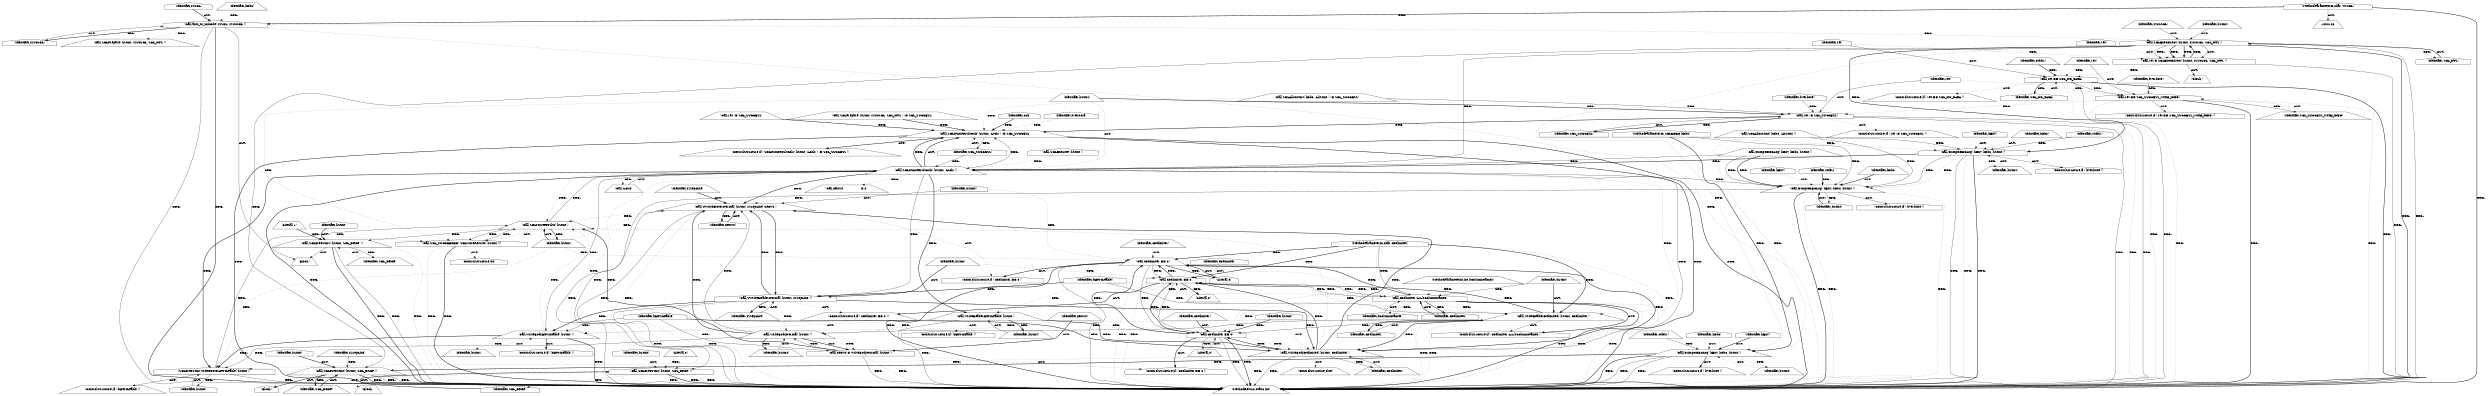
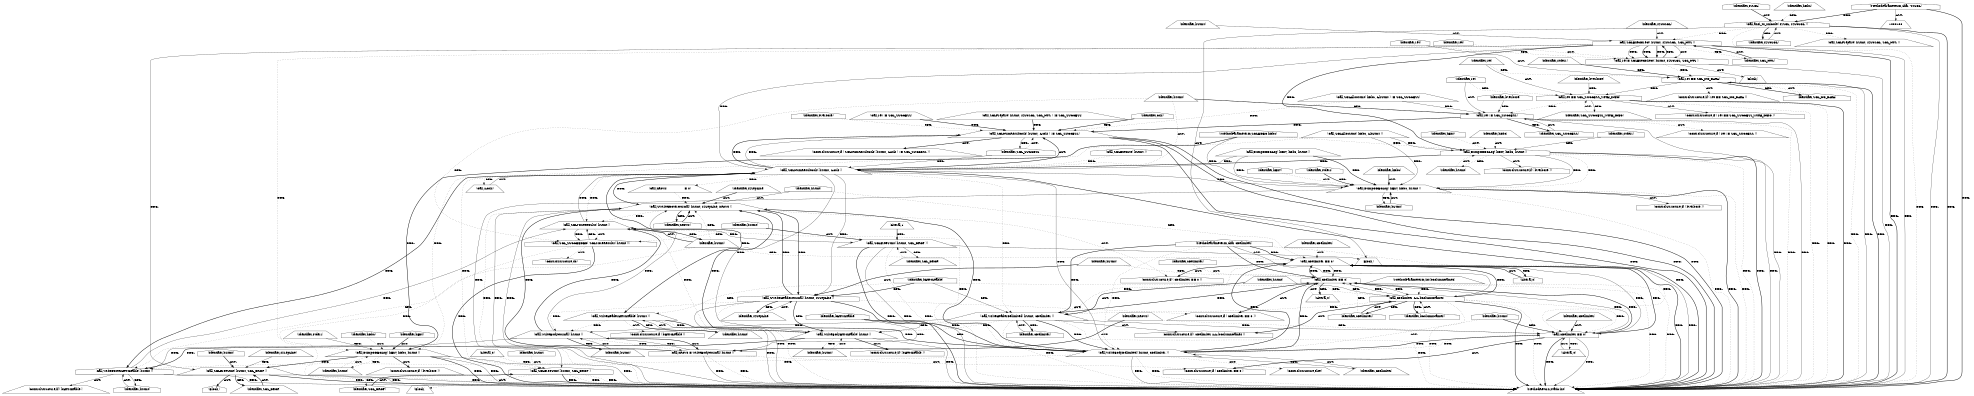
  digraph {
    node [shape=trapezium]
    edge [style=bold]
    n1 [label="(Call,SQLExecDirect( hStmt, szUcSQL, SQL_NTS ))" shape=house]
    n2 [label="(Call,ret = SQLExecDirect( hStmt, szUcSQL, SQL_NTS ))" shape=house]
    n3 [label="(Call,DumpODBCLog( hEnv, hDbc, hStmt ))" shape=house]
    n4 [label="(Call,SQLNumResultCols( hStmt, &cols ))"]
    n5 [label="(Call,DumpODBCLog( hEnv, hDbc, hStmt ))"]
    n6 [label="(Call,SQLFreeStmt( hStmt, SQL_DROP ))"]
    n7 [label="(MethodReturn,static int)"]
    n8 [label="(Identifier,SQL_NTS)" shape=house]
    n9 [label="(Call,ret == SQL_NO_DATA)" shape=house]
    n10 [label="(Block,)"]
    n11 [label="(Call,DumpODBCLog( hEnv, hDbc, hStmt ))"]
    n12 [label="(Identifier,hStmt)"]
    n13 [label="(ControlStructure,if ( bVerbose ))" shape=house]
    n14 [label="(Call,SQLNumResultCols( hStmt, &cols ) != SQL_SUCCESS)"]
    n15 [label="(Call,SQLFreeStmt( hStmt, SQL_DROP ))" shape=house]
    n16 [label="(Call,WriteHeaderHTMLTable( hStmt ))"]
    n17 [label="(Call,WriteBodyHTMLTable( hStmt ))"]
-   n18 [label="(SQLFreeStmt,WriteFooterHTMLTable( hStmt ))" shape=house]
+   n18 [label="(Call,WriteFooterHTMLTable( hStmt ))" shape=house]
    n19 [label="(Call,SQLMoreResults( hStmt ))"]
    n20 [label="(Call,UWriteFooterNormal( hStmt, szSepLine, nRows ))"]
    n21 [label="(Call,UWriteHeaderNormal( hStmt, szSepLine ))" shape=house]
    n22 [label="(Call,WriteBodyDelimited( hStmt, cDelimiter ))"]
    n23 [label="(Call,WriteHeaderDelimited( hStmt, cDelimiter ))"]
    n24 [label="(Call,&cols)"]
    n25 [label="(Call,nRows                   = 0)"]
    n26 [label="(Identifier,hStmt)"]
    n27 [label="(ControlStructure,if ( bVerbose ))"]
    n28 [label="(Identifier,SQL_DROP)"]
    n29 [label="(Block,)" shape=house]
    n30 [label="(Call,ansi_to_unicode( szSQL, szUcSQL ))" shape=house]
    n31 [label="(Block,)"]
    n32 [label="(Identifier,szUcSQL)" shape=house]
    n33 [label="(Call,SQLPrepare( hStmt, szUcSQL, SQL_NTS ))"]
    n34 [label="(MethodParameterIn,char *szSQL)" shape=house]
    1000106
    n36 [label="(Call,ret == SQL_SUCCESS_WITH_INFO)" shape=house]
    n37 [label="(ControlStructure,if ( ret == SQL_NO_DATA ))"]
    n38 [label="(Identifier,SQL_NO_DATA)" shape=house]
    n39 [label="(Call,ret != SQL_SUCCESS)" shape=house]
    n40 [label="(Identifier,SQL_SUCCESS_WITH_INFO)"]
    n41 [label="(ControlStructure,if ( ret == SQL_SUCCESS_WITH_INFO ))" shape=house]
    n42 [label="(ControlStructure,if ( ret != SQL_SUCCESS ))"]
    n43 [label="(Identifier,SQL_SUCCESS)" shape=house]
    n44 [label="(Identifier,SQL_SUCCESS)" shape=house]
    n45 [label="(ControlStructure,if ( SQLNumResultCols( hStmt, &cols ) != SQL_SUCCESS ))"]
    n46 [label="(ControlStructure,if ( bVerbose ))" shape=house]
    n47 [label="(Identifier,hStmt)" shape=house]
    n48 [label="(Identifier,SQL_DROP)" shape=house]
    n49 [label="(Block,)"]
    n50 [label="(Call,WriteBodyNormal( hStmt ))"]
    n51 [label="(ControlStructure,if ( bHTMLTable ))" shape=house]
    n52 [label="(Identifier,hStmt)"]
    n53 [label="(ControlStructure,if ( bHTMLTable ))" shape=house]
    n54 [label="(Identifier,hStmt)"]
    n55 [label="(ControlStructure,if ( bHTMLTable ))"]
    n56 [label="(Identifier,hStmt)" shape=house]
    n57 [label="(Call,SQL_SUCCEEDED( SQLMoreResults( hStmt )))" shape=house]
    n58 [label="(Call,SQLFreeStmt( hStmt, SQL_DROP ))"]
    n59 [label="(Identifier,hStmt)"]
    n60 [label="(ControlStructure,if ( cDelimiter == 0 ))" shape=house]
    n61 [label="(Identifier,nRows)" shape=house]
    n62 [label="(Identifier,szSepLine)"]
    n63 [label="(ControlStructure,if ( cDelimiter == 0 ))"]
    n64 [label="(Call,nRows = WriteBodyNormal( hStmt ))" shape=house]
    n65 [label="(Identifier,hStmt)"]
    n66 [label="(Call,cDelimiter == 0)" shape=house]
    n67 [label="(Call,cDelimiter == 0)" shape=house]
    n68 [label="(Call,cDelimiter == 0)"]
    n69 [label="(ControlStructure,else)"]
    n70 [label="(Identifier,cDelimiter)"]
    n71 [label="(ControlStructure,if ( cDelimiter && bColumnNames ))" shape=house]
    n72 [label="(Identifier,cDelimiter)" shape=house]
    n73 [label="(ControlStructure,do)" shape=house]
    n74 [label="(Identifier,SQL_DROP)"]
    n75 [label="(ControlStructure,if ( cDelimiter == 0 ))" shape=house]
    n76 [label="(Call,cDelimiter && bColumnNames)" shape=house]
    n77 [label="(Literal,0)"]
    n78 [label="(Literal,0)"]
    n79 [label="(Literal,0)" shape=house]
    n80 [label="(Identifier,cDelimiter)" shape=house]
    n81 [label="(Identifier,bColumnNames)" shape=house]
    n82 [label="(Identifier,hEnv)" shape=house]
    n83 [label="(Identifier,ret)" shape=house]
    n84 [label="(Identifier,cDelimiter)"]
    n85 [label="(Identifier,hStmt)"]
    n86 [label="(Identifier,cols)" shape=house]
    n87 [label="(Identifier,szSepLine)"]
    n88 [label="(Identifier,ret)"]
    n89 [label="(Literal,0)"]
    n90 [label="(Identifier,stderr)"]
    n91 [label="(Identifier,hStmt)" shape=house]
    n92 [label="(Identifier,szUcSQL)"]
    n93 [label="(Identifier,hDbc)"]
    n94 [label="(Call,SQLExecute( hStmt ))" shape=house]
    n95 [label="(Identifier,szSQL)" shape=house]
    n96 [label="(Identifier,bHTMLTable)" shape=house]
    n97 [label="(Identifier,bHTMLTable)" shape=house]
    n98 [label="(Call,SQLAllocStmt( hDbc, &hStmt ))"]
    n99 [label="(Identifier,bVerbose)" shape=house]
    n100 [label="(Identifier,hDbc)" shape=house]
    n101 [label="(Call,ret != SQL_SUCCESS)"]
    n102 [label="(Identifier,bVerbose)" shape=house]
    n103 [label="(Identifier,hStmt)"]
    n104 [label="(MethodParameterIn,int bColumnNames)"]
    n105 [label="(Identifier,bVerbose)"]
    n106 [label="(Call,SQLPrepare( hStmt, szUcSQL, SQL_NTS ) != SQL_SUCCESS)"]
    n107 [label="(Identifier,stderr)"]
    n108 [label="(Identifier,cDelimiter)"]
    n109 [label="(Identifier,hStmt)" shape=house]
    n110 [label="(Identifier,cDelimiter)" shape=house]
    n111 [label="(MethodParameterIn,SQLHDBC hDbc)" shape=house]
    n112 [label="(Identifier,hEnv)" shape=house]
    n113 [label="(Identifier,hStmt)" shape=house]
    n114 [label="(Identifier,nRows)"]
    n115 [label="(Literal,1)"]
    n116 [label="(Identifier,hStmt)" shape=house]
    n117 [label="(Identifier,stderr)" shape=house]
    n118 [label="(MethodParameterIn,char cDelimiter)" shape=house]
    n119 [label="(Identifier,hEnv)" shape=house]
    n120 [label="(Identifier,hStmt)"]
    n121 [label="(Identifier,hStmt)" shape=house]
    n122 [label="(Identifier,szSepLine)"]
    n123 [label="(Identifier,ret)" shape=house]
    n124 [label="(Call,SQLAllocStmt( hDbc, &hStmt ) != SQL_SUCCESS)"]
    n125 [label="(Identifier,hDbc)"]
    n126 [label="(Identifier,hStmt)"]
    n127 [label="(Identifier,ret)" shape=house]
    n128 [label="(Call,DumpODBCLog( hEnv, hDbc, hStmt ))"]
    n129 [label="(Identifier,hDbc)"]
    n130 [label="(Identifier,stderr)" shape=house]
    n1 -> n2 [label="AST: " style=solid]
    n1 -> n2 [label="DDG: " style=solid]
    n1 -> n2 [label="DDG: "]
    n1 -> n2 [label="DDG: "]
    n1 -> n3 [label="DDG: "]
    n1 -> n4 [label="DDG: " style=solid]
    n1 -> n5 [label="DDG: " style=dotted]
    n1 -> n6 [label="DDG: " style=solid]
    n1 -> n7 [label="DDG: "]
    n1 -> n7 [label="DDG: " style=solid]
    n1 -> n8 [label="CFG: " style=dotted]
    n2 -> n1 [label="CFG: "]
    n2 -> n7 [label="DDG: " style=solid]
    n2 -> n9 [label="DDG: " style=dotted]
    n2 -> n10 [label="AST: " style=solid]
    n3 -> n4 [label="DDG: "]
    n3 -> n7 [label="DDG: " style=dotted]
    n3 -> n7 [label="DDG: "]
    n3 -> n7 [label="DDG: " style=solid]
    n3 -> n11 [label="DDG: " style=dotted]
    n3 -> n11 [label="DDG: " style=solid]
    n3 -> n12 [label="CFG: " style=dotted]
    n3 -> n13 [label="AST: " style=solid]
    n4 -> n7 [label="DDG: "]
    n4 -> n11 [label="DDG: " style=solid]
    n4 -> n14 [label="AST: "]
    n4 -> n14 [label="DDG: "]
    n4 -> n14 [label="DDG: " style=solid]
    n4 -> n15 [label="DDG: " style=dotted]
    n4 -> n16 [label="DDG: "]
    n4 -> n17 [label="DDG: " style=solid]
    n4 -> n18 [label="DDG: "]
    n4 -> n19 [label="DDG: " style=dotted]
    n4 -> n20 [label="DDG: "]
    n4 -> n21 [label="DDG: " style=solid]
    n4 -> n22 [label="DDG: " style=solid]
    n4 -> n23 [label="DDG: " style=dotted]
    n4 -> n24 [label="CFG: " style=dotted]
    n4 -> n25 [label="DDG: " style=dotted]
    n5 -> n6 [label="DDG: "]
    n5 -> n7 [label="DDG: " style=solid]
    n5 -> n7 [label="DDG: "]
    n5 -> n7 [label="DDG: " style=solid]
    n5 -> n26 [label="CFG: " style=dotted]
    n5 -> n27 [label="AST: "]
    n6 -> n7 [label="DDG: "]
    n6 -> n7 [label="DDG: " style=solid]
    n6 -> n7 [label="DDG: " style=solid]
    n6 -> n28 [label="CFG: "]
    n6 -> n29 [label="AST: "]
    n8 -> n1 [label="AST: "]
    n9 -> n7 [label="DDG: " style=dotted]
    n9 -> n7 [label="DDG: " style=solid]
    n9 -> n7 [label="DDG: "]
    n9 -> n36 [label="DDG: " style=solid]
    n9 -> n37 [label="AST: " style=dotted]
    n9 -> n38 [label="CFG: "]
    n11 -> n7 [label="DDG: " style=dotted]
    n11 -> n7 [label="DDG: "]
    n11 -> n7 [label="DDG: " style=dotted]
    n11 -> n15 [label="DDG: " style=solid]
    n11 -> n46 [label="AST: " style=solid]
    n11 -> n47 [label="CFG: " style=solid]
    n12 -> n3 [label="AST: " style=dotted]
    n14 -> n7 [label="DDG: "]
    n14 -> n7 [label="DDG: "]
    n14 -> n7 [label="DDG: "]
    n14 -> n44 [label="CFG: " style=solid]
    n14 -> n45 [label="AST: "]
    n15 -> n7 [label="DDG: "]
    n15 -> n7 [label="DDG: " style=dotted]
    n15 -> n7 [label="DDG: " style=dotted]
    n15 -> n48 [label="CFG: " style=dotted]
    n15 -> n49 [label="AST: " style=dotted]
    n16 -> n7 [label="DDG: " style=solid]
-   n16 -> n17 [label="AST: " style=dotted]
+   n16 -> n17 [label="DDG: " style=dotted]
    n16 -> n22 [label="DDG: "]
    n16 -> n50 [label="DDG: " style=dotted]
    n16 -> n51 [label="AST: " style=dotted]
    n16 -> n52 [label="CFG: "]
-   n17 -> n7 [label="DDG: "]
+   n17 -> n7 [label="DDG: " style=solid]
    n17 -> n18 [label="DDG: "]
    n17 -> n19 [label="DDG: " style=dotted]
+   n17 -> n20 [label="DDG: "]
    n17 -> n53 [label="AST: "]
    n17 -> n54 [label="CFG: " style=dotted]
    n18 -> n7 [label="DDG: " style=solid]
    n18 -> n19 [label="DDG: " style=solid]
    n18 -> n55 [label="AST: " style=solid]
    n18 -> n56 [label="CFG: " style=solid]
    n19 -> n4 [label="DDG: " style=solid]
    n19 -> n57 [label="AST: " style=dotted]
    n19 -> n57 [label="DDG: " style=solid]
    n19 -> n58 [label="DDG: " style=solid]
    n19 -> n59 [label="CFG: "]
    n20 -> n7 [label="DDG: " style=dotted]
    n20 -> n7 [label="DDG: " style=solid]
    n20 -> n7 [label="DDG: " style=solid]
    n20 -> n19 [label="DDG: " style=dotted]
    n20 -> n21 [label="DDG: "]
    n20 -> n60 [label="AST: " style=dotted]
    n20 -> n61 [label="CFG: "]
    n21 -> n7 [label="DDG: " style=solid]
    n21 -> n7 [label="DDG: " style=dotted]
    n21 -> n17 [label="CFG: "]
    n21 -> n20 [label="DDG: "]
    n21 -> n22 [label="DDG: "]
    n21 -> n50 [label="DDG: " style=dotted]
    n21 -> n62 [label="CFG: "]
    n21 -> n63 [label="AST: " style=dotted]
    n22 -> n7 [label="DDG: " style=dotted]
    n22 -> n7 [label="DDG: " style=solid]
    n22 -> n18 [label="DDG: " style=dotted]
    n22 -> n19 [label="DDG: " style=dotted]
    n22 -> n20 [label="DDG: "]
    n22 -> n66 [label="DDG: "]
    n22 -> n67 [label="DDG: "]
    n22 -> n68 [label="DDG: "]
    n22 -> n69 [label="AST: " style=dotted]
    n22 -> n70 [label="CFG: " style=solid]
    n23 -> n7 [label="DDG: " style=dotted]
    n23 -> n7 [label="DDG: " style=dotted]
    n23 -> n17 [label="DDG: " style=dotted]
    n23 -> n22 [label="DDG: "]
    n23 -> n50 [label="DDG: " style=solid]
    n23 -> n66 [label="DDG: "]
    n23 -> n67 [label="DDG: " style=solid]
    n23 -> n68 [label="DDG: " style=dotted]
    n23 -> n71 [label="AST: " style=solid]
    n23 -> n72 [label="CFG: "]
    n24 -> n4 [label="AST: " style=solid]
    n25 -> n20 [label="DDG: " style=dotted]
    n26 -> n5 [label="AST: " style=dotted]
    n28 -> n6 [label="AST: "]
    n30 -> n1 [label="DDG: " style=dotted]
    n30 -> n7 [label="DDG: " style=solid]
    n30 -> n7 [label="DDG: "]
    n30 -> n7 [label="DDG: " style=dotted]
    n30 -> n31 [label="AST: " style=solid]
    n30 -> n32 [label="CFG: "]
    n30 -> n33 [label="DDG: " style=dotted]
    n32 -> n30 [label="AST: " style=solid]
    n34 -> n7 [label="DDG: "]
    n34 -> n30 [label="DDG: "]
    n34 -> 1000106 [label="AST: " style=solid]
    n36 -> n7 [label="DDG: " style=dotted]
    n36 -> n7 [label="DDG: "]
    n36 -> n7 [label="DDG: " style=dotted]
    n36 -> n39 [label="DDG: " style=dotted]
    n36 -> n40 [label="CFG: " style=solid]
    n36 -> n41 [label="AST: " style=solid]
    n38 -> n9 [label="AST: " style=dotted]
    n39 -> n7 [label="DDG: " style=solid]
    n39 -> n7 [label="DDG: " style=dotted]
    n39 -> n7 [label="DDG: " style=solid]
    n39 -> n14 [label="DDG: "]
    n39 -> n42 [label="AST: " style=dotted]
    n39 -> n43 [label="CFG: "]
    n40 -> n36 [label="AST: " style=dotted]
    n43 -> n39 [label="AST: " style=solid]
    n44 -> n4 [label="CFG: " style=solid]
    n44 -> n14 [label="AST: " style=dotted]
    n47 -> n11 [label="AST: "]
    n48 -> n15 [label="AST: "]
    n50 -> n18 [label="DDG: " style=solid]
    n50 -> n19 [label="DDG: "]
    n50 -> n20 [label="DDG: " style=solid]
    n50 -> n64 [label="AST: "]
    n50 -> n64 [label="DDG: " style=dotted]
    n50 -> n65 [label="CFG: "]
    n52 -> n16 [label="AST: " style=solid]
    n54 -> n17 [label="AST: " style=dotted]
    n56 -> n18 [label="AST: " style=solid]
    n57 -> n7 [label="DDG: " style=dotted]
    n57 -> n7 [label="DDG: "]
    n57 -> n19 [label="CFG: " style=solid]
    n57 -> n73 [label="AST: " style=dotted]
    n58 -> n7 [label="DDG: "]
    n58 -> n7 [label="DDG: " style=solid]
    n58 -> n7 [label="DDG: " style=dotted]
    n58 -> n31 [label="AST: " style=solid]
    n58 -> n74 [label="CFG: " style=solid]
    n59 -> n18 [label="CFG: " style=dotted]
    n59 -> n19 [label="AST: "]
    n59 -> n20 [label="CFG: " style=dotted]
    n59 -> n68 [label="CFG: " style=dotted]
    n61 -> n20 [label="AST: "]
    n62 -> n21 [label="AST: " style=solid]
    n64 -> n7 [label="DDG: " style=dotted]
    n64 -> n7 [label="DDG: " style=solid]
    n64 -> n20 [label="DDG: "]
    n64 -> n50 [label="CFG: " style=solid]
    n64 -> n75 [label="AST: " style=dotted]
    n65 -> n50 [label="AST: " style=solid]
    n66 -> n7 [label="DDG: " style=dotted]
    n66 -> n7 [label="DDG: " style=dotted]
    n66 -> n63 [label="AST: "]
    n66 -> n67 [label="DDG: " style=solid]
    n66 -> n68 [label="DDG: "]
    n66 -> n76 [label="DDG: " style=solid]
    n66 -> n77 [label="CFG: "]
    n67 -> n7 [label="DDG: "]
    n67 -> n7 [label="DDG: " style=solid]
    n67 -> n22 [label="DDG: " style=dotted]
    n67 -> n66 [label="DDG: "]
    n67 -> n68 [label="DDG: "]
    n67 -> n75 [label="AST: "]
    n67 -> n78 [label="CFG: " style=solid]
    n68 -> n7 [label="DDG: "]
    n68 -> n7 [label="DDG: " style=solid]
    n68 -> n60 [label="AST: "]
    n68 -> n66 [label="DDG: " style=solid]
    n68 -> n67 [label="DDG: " style=solid]
    n68 -> n79 [label="CFG: "]
    n70 -> n22 [label="AST: " style=solid]
    n72 -> n23 [label="AST: " style=solid]
    n74 -> n58 [label="AST: " style=dotted]
    n76 -> n7 [label="DDG: " style=dotted]
    n76 -> n7 [label="DDG: "]
    n76 -> n7 [label="DDG: " style=dotted]
    n76 -> n23 [label="DDG: " style=dotted]
    n76 -> n66 [label="DDG: " style=solid]
    n76 -> n67 [label="DDG: " style=dotted]
    n76 -> n68 [label="DDG: "]
    n76 -> n71 [label="AST: "]
    n76 -> n80 [label="CFG: "]
-   n76 -> n81 [label="CFG: " style=dotted]
+   n76 -> n81 [label="CFG: "]
    n77 -> n66 [label="AST: " style=dotted]
    n78 -> n67 [label="AST: " style=solid]
    n79 -> n68 [label="AST: "]
    n80 -> n66 [label="CFG: " style=dotted]
    n80 -> n76 [label="AST: "]
    n81 -> n76 [label="AST: " style=solid]
    n82 -> n3 [label="AST: " style=dotted]
    n83 -> n2 [label="AST: " style=dotted]
    n84 -> n67 [label="AST: "]
    n85 -> n1 [label="AST: " style=solid]
    n86 -> n14 [label="CFG: "]
    n87 -> n20 [label="AST: "]
    n88 -> n9 [label="CFG: " style=dotted]
    n88 -> n36 [label="AST: " style=solid]
    n89 -> n15 [label="CFG: " style=dotted]
    n90 -> n5 [label="CFG: " style=solid]
    n91 -> n20 [label="AST: " style=solid]
    n91 -> n68 [label="CFG: " style=dotted]
    n92 -> n1 [label="AST: " style=solid]
    n93 -> n3 [label="AST: " style=dotted]
    n94 -> n4 [label="DDG: " style=dotted]
    n95 -> n30 [label="AST: "]
    n96 -> n16 [label="CFG: " style=dotted]
    n96 -> n21 [label="CFG: "]
    n96 -> n23 [label="CFG: " style=solid]
    n96 -> n76 [label="CFG: " style=dotted]
    n97 -> n17 [label="CFG: " style=solid]
    n97 -> n22 [label="CFG: "]
    n97 -> n64 [label="CFG: " style=solid]
    n98 -> n3 [label="DDG: " style=solid]
    n98 -> n5 [label="DDG: " style=dotted]
    n98 -> n11 [label="DDG: " style=solid]
    n99 -> n14 [label="CFG: " style=dotted]
    n100 -> n5 [label="AST: " style=dotted]
    n101 -> n14 [label="DDG: "]
    n102 -> n39 [label="CFG: " style=solid]
    n103 -> n4 [label="AST: " style=dotted]
    n103 -> n39 [label="CFG: "]
    n103 -> n57 [label="CFG: " style=dotted]
    n104 -> n76 [label="DDG: " style=dotted]
    n105 -> n36 [label="CFG: " style=solid]
    n106 -> n14 [label="DDG: "]
    n107 -> n9 [label="CFG: "]
    n108 -> n68 [label="AST: " style=dotted]
    n109 -> n57 [label="CFG: " style=dotted]
    n109 -> n58 [label="AST: "]
    n110 -> n66 [label="AST: " style=dotted]
    n111 -> n3 [label="DDG: " style=dotted]
    n111 -> n5 [label="DDG: "]
    n111 -> n11 [label="DDG: " style=solid]
    n112 -> n11 [label="AST: " style=dotted]
    n113 -> n6 [label="AST: "]
    n114 -> n64 [label="AST: "]
    n114 -> n67 [label="CFG: " style=dotted]
    n115 -> n58 [label="CFG: "]
    n116 -> n22 [label="AST: " style=dotted]
    n116 -> n67 [label="CFG: "]
    n117 -> n11 [label="CFG: "]
    n118 -> n22 [label="DDG: " style=dotted]
    n118 -> n23 [label="DDG: "]
    n118 -> n66 [label="DDG: "]
    n118 -> n67 [label="DDG: " style=dotted]
    n118 -> n68 [label="DDG: "]
    n118 -> n76 [label="DDG: " style=solid]
    n119 -> n5 [label="AST: "]
    n120 -> n23 [label="AST: "]
    n120 -> n76 [label="CFG: " style=solid]
    n121 -> n15 [label="AST: " style=dotted]
    n122 -> n6 [label="CFG: " style=solid]
    n123 -> n2 [label="CFG: " style=dotted]
    n123 -> n9 [label="AST: " style=solid]
    n124 -> n14 [label="DDG: " style=dotted]
    n124 -> n39 [label="DDG: " style=solid]
    n125 -> n30 [label="CFG: " style=dotted]
    n126 -> n21 [label="AST: "]
    n126 -> n66 [label="CFG: " style=dotted]
    n127 -> n36 [label="CFG: " style=dotted]
    n127 -> n39 [label="AST: " style=solid]
    n128 -> n4 [label="DDG: " style=solid]
    n128 -> n11 [label="DDG: "]
    n128 -> n11 [label="DDG: " style=solid]
    n129 -> n11 [label="AST: "]
    n130 -> n3 [label="CFG: " style=solid]
  }
